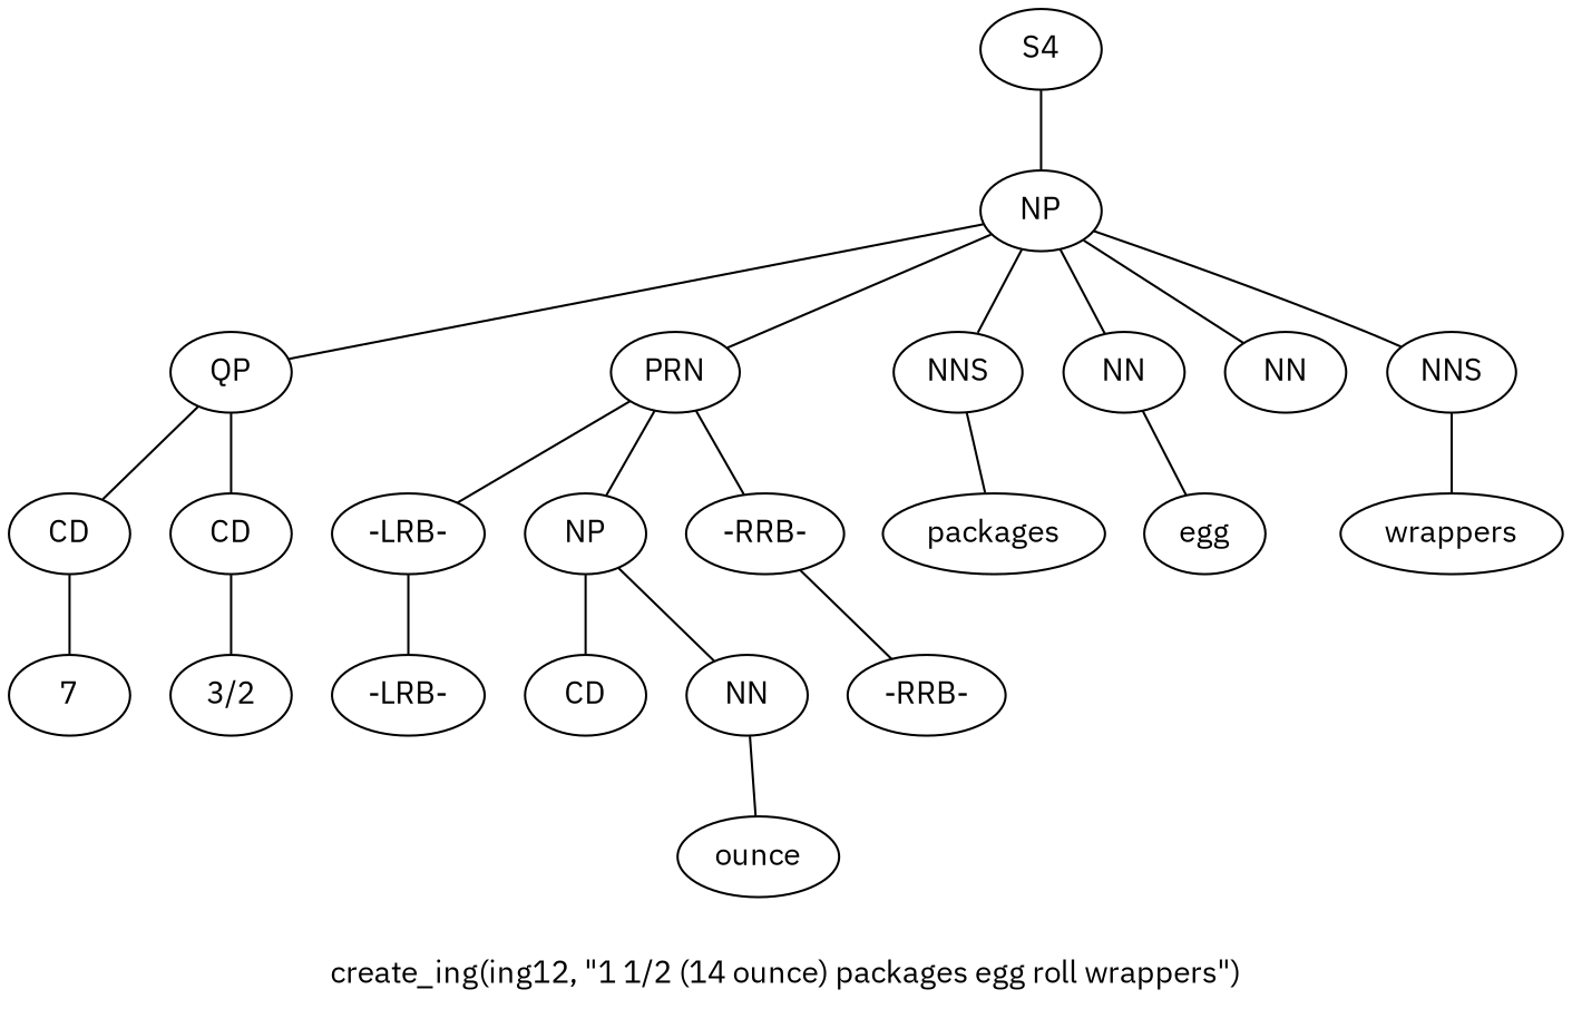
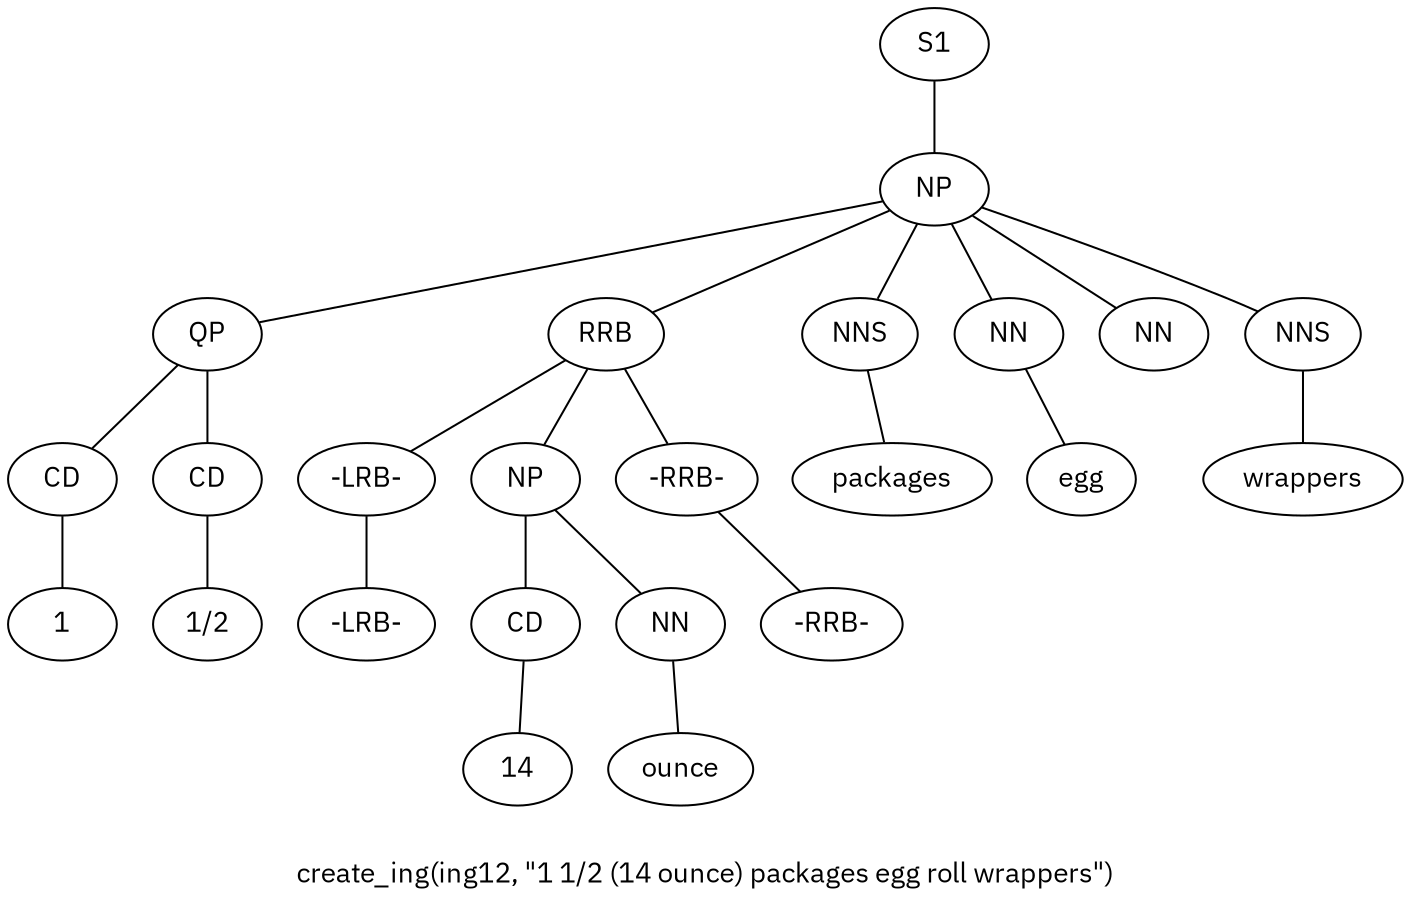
  graph {
    fontname="IBM Plex Sans"
    label="create_ing(ing12, \"1 1/2 (14 ounce) packages egg roll wrappers\")"
    node [fontname="IBM Plex Sans"]
    edge [fontname="IBM Plex Sans"]
-   n1 [label=S4]
+   n1 [label=S1]
    n2 [label=NP]
    n3 [label=QP]
-   n4 [label=PRN]
+   n4 [label=RRB]
    n5 [label=NNS]
    n6 [label=NN]
    n7 [label=NN]
    n8 [label=NNS]
    n9 [label=CD]
    n10 [label=CD]
    n11 [label="-LRB-"]
    n12 [label=NP]
    n13 [label="-RRB-"]
    n14 [label=packages]
    n15 [label=egg]
    n16 [label=wrappers]
-   n17 [label=7]
-   n18 [label="3/2"]
+   n17 [label=1]
+   n18 [label="1/2"]
    n19 [label="-LRB-"]
    n20 [label=CD]
    n21 [label=NN]
    n22 [label="-RRB-"]
+   n23 [label=14]
    n24 [label=ounce]
    n1 -- n2
    n2 -- n3
    n2 -- n4
    n2 -- n5
    n2 -- n6
    n2 -- n7
    n2 -- n8
    n3 -- n9
    n3 -- n10
    n4 -- n11
    n4 -- n12
    n4 -- n13
    n5 -- n14
    n6 -- n15
    n8 -- n16
    n9 -- n17
    n10 -- n18
    n11 -- n19
    n12 -- n20
    n12 -- n21
    n13 -- n22
+   n20 -- n23
    n21 -- n24
  }
